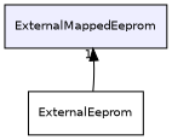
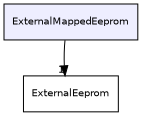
  digraph {
    compound=true
    node [fontname=Helvetica fontsize=10 shape=box]
    n1 [fillcolor="#eeeeff" label=ExternalMappedEeprom pencolor=black style=filled]
    n2 [label=ExternalEeprom]
-   n2 -> n1 [headlabel=1 labeldistance=1.5 labelfontname=Helvetica labelfontsize=10]
+   n1 -> n2 [headlabel=1 labeldistance=1.5 labelfontname=Helvetica labelfontsize=10]
  }
